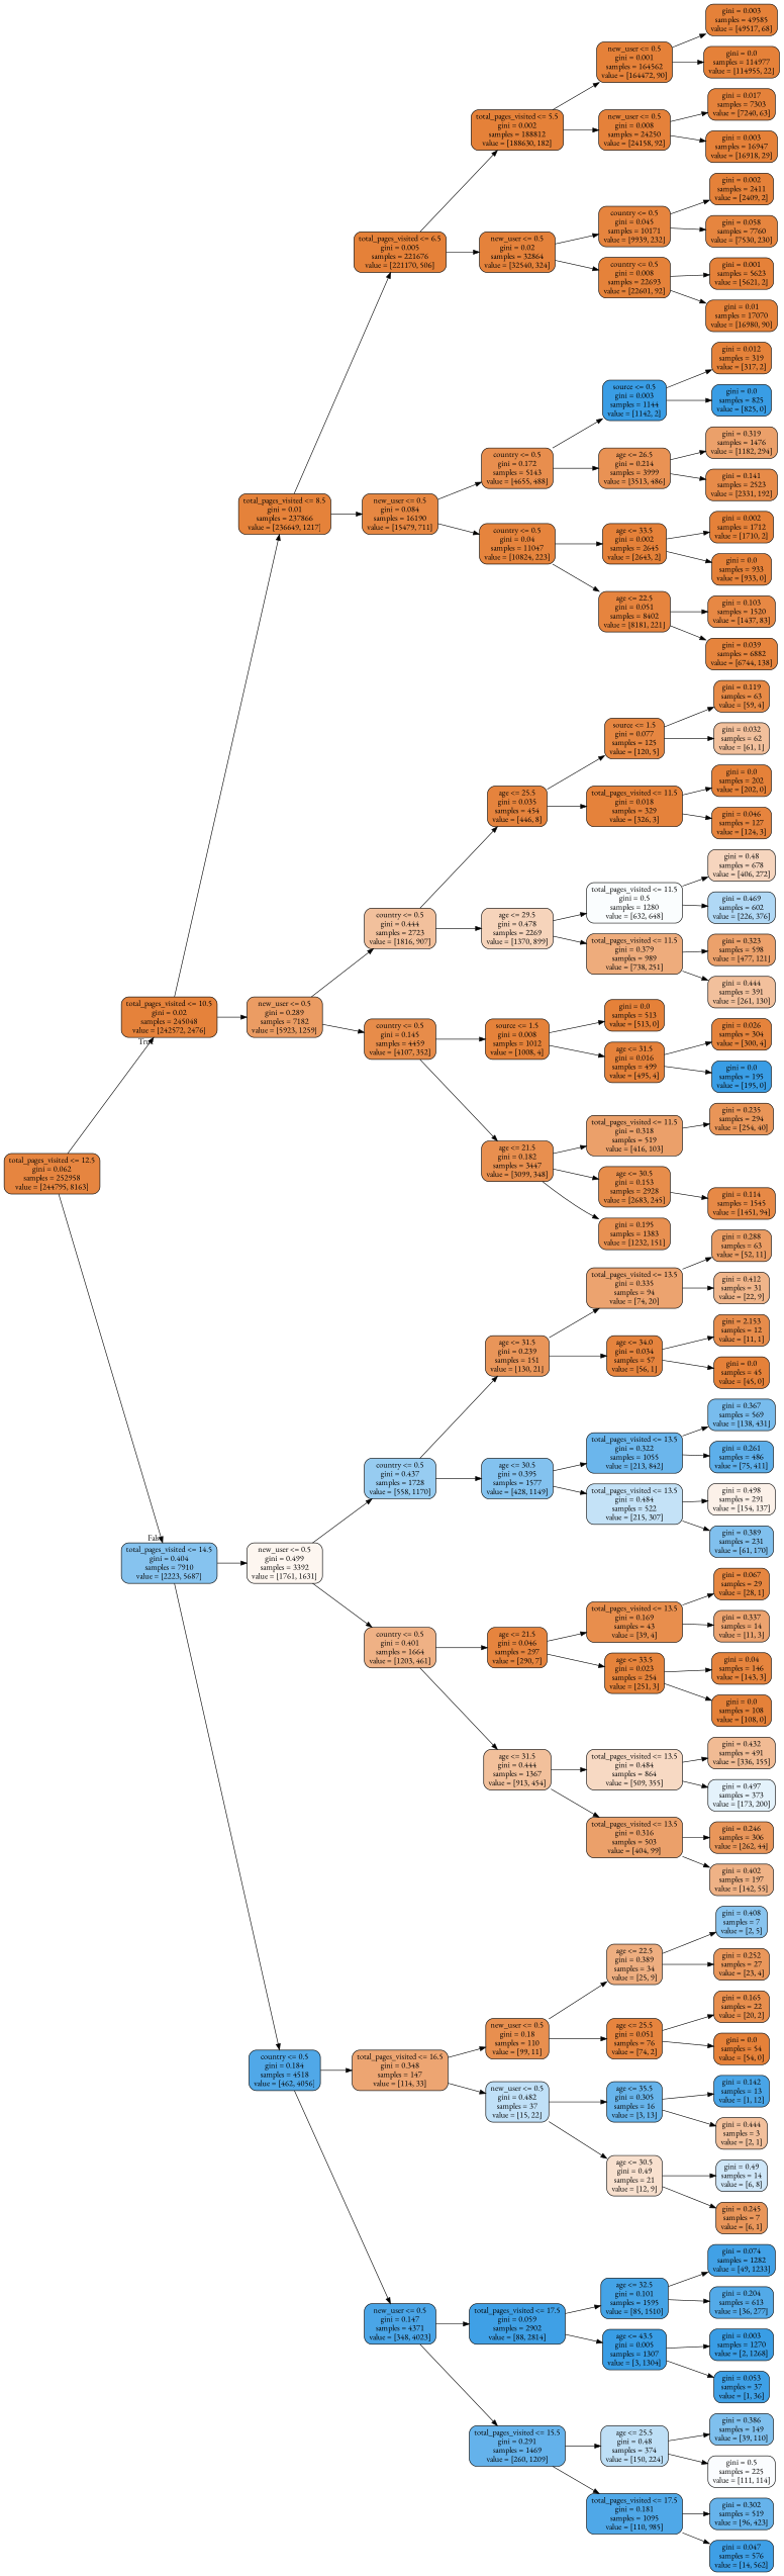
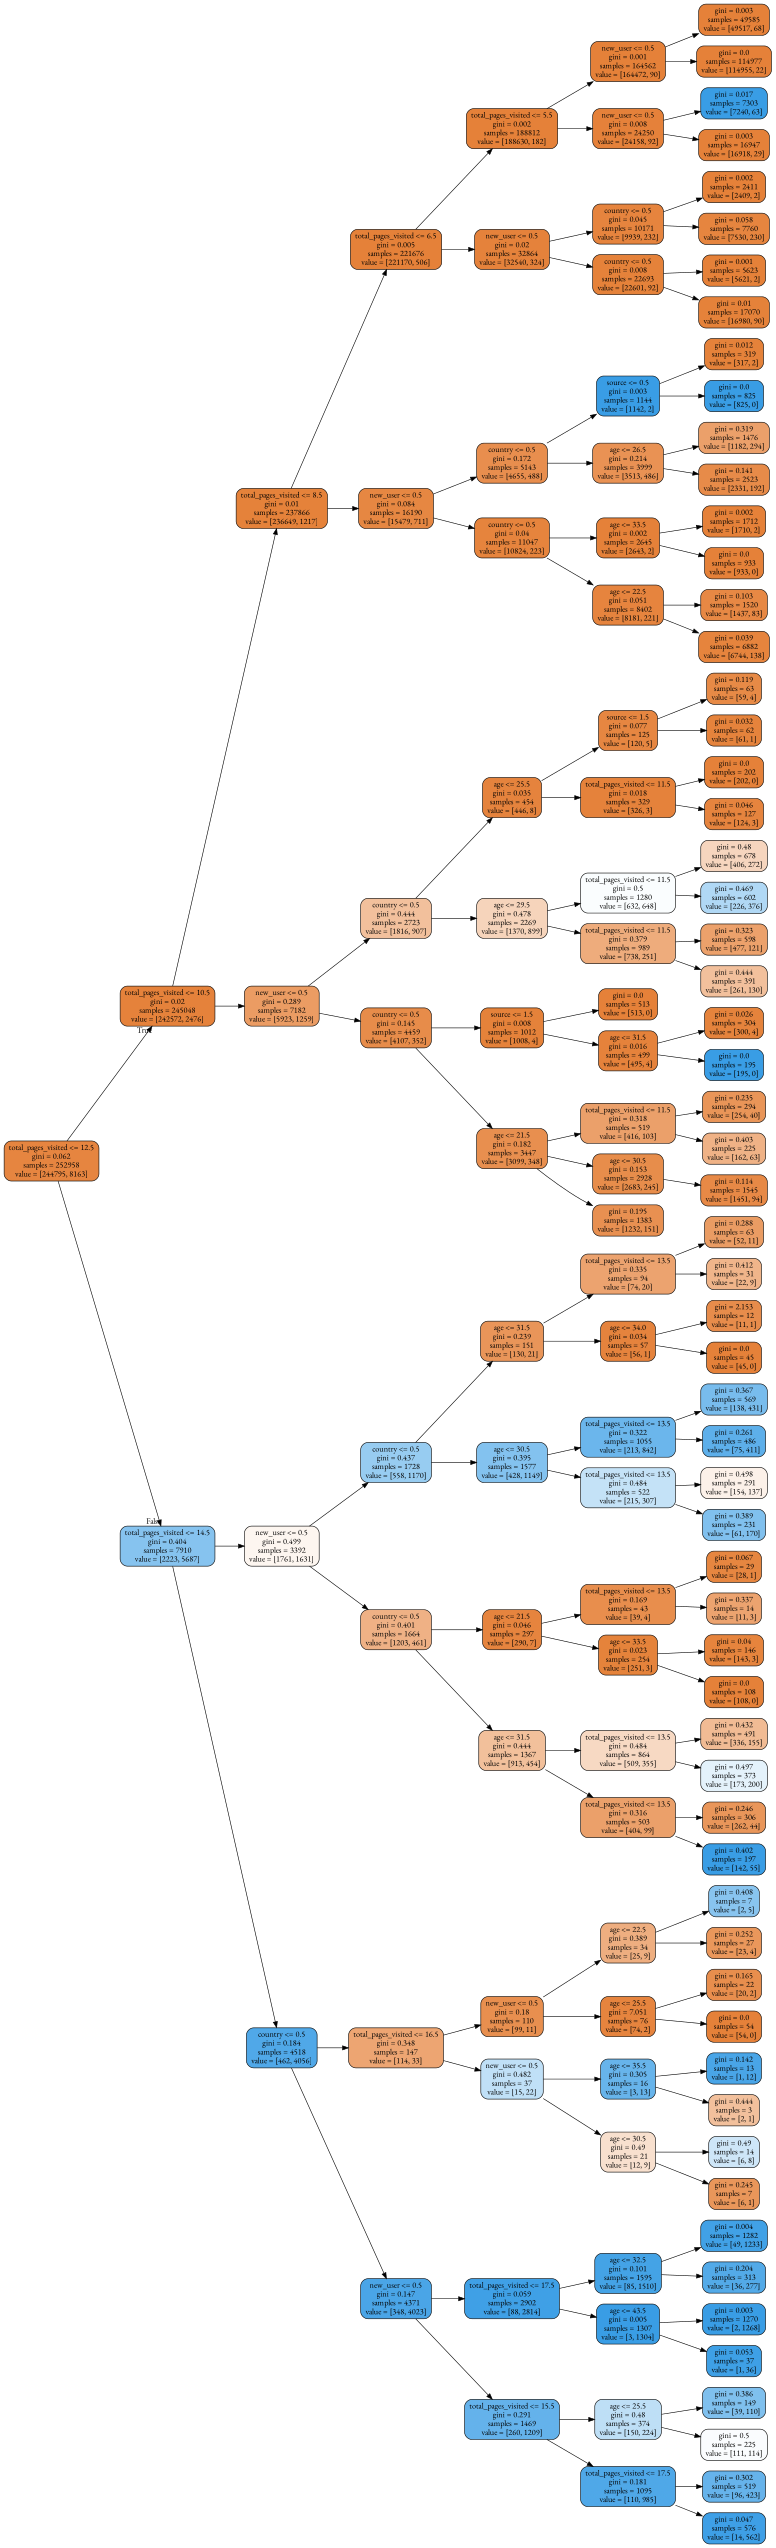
  digraph {
    fontname="EB Garamond"
    rankdir=LR
    node [color=black fillcolor="#e58139" fontname="EB Garamond" shape=box style="filled, rounded"]
    edge [fontname="EB Garamond"]
    n1 [fillcolor="#e68540" label="total_pages_visited <= 12.5\ngini = 0.062\nsamples = 252958\nvalue = [244795, 8163]"]
    n2 [fillcolor="#e5823b" label="total_pages_visited <= 10.5\ngini = 0.02\nsamples = 245048\nvalue = [242572, 2476]"]
    n3 [fillcolor="#86c3ef" label="total_pages_visited <= 14.5\ngini = 0.404\nsamples = 7910\nvalue = [2223, 5687]"]
    n4 [fillcolor="#e5823a" label="total_pages_visited <= 8.5\ngini = 0.01\nsamples = 237866\nvalue = [236649, 1217]"]
    n5 [fillcolor="#eb9c63" label="new_user <= 0.5\ngini = 0.289\nsamples = 7182\nvalue = [5923, 1259]"]
    n6 [fillcolor="#fdf6f0" label="new_user <= 0.5\ngini = 0.499\nsamples = 3392\nvalue = [1761, 1631]"]
    n7 [fillcolor="#50a8e8" label="country <= 0.5\ngini = 0.184\nsamples = 4518\nvalue = [462, 4056]"]
    n8 [label="total_pages_visited <= 6.5\ngini = 0.005\nsamples = 221676\nvalue = [221170, 506]"]
    n9 [fillcolor="#e68742" label="new_user <= 0.5\ngini = 0.084\nsamples = 16190\nvalue = [15479, 711]"]
    n10 [fillcolor="#f2c09c" label="country <= 0.5\ngini = 0.444\nsamples = 2723\nvalue = [1816, 907]"]
    n11 [fillcolor="#e78c4a" label="country <= 0.5\ngini = 0.145\nsamples = 4459\nvalue = [4107, 352]"]
    n12 [label="total_pages_visited <= 5.5\ngini = 0.002\nsamples = 188812\nvalue = [188630, 182]"]
    n13 [fillcolor="#e5823b" label="new_user <= 0.5\ngini = 0.02\nsamples = 32864\nvalue = [32540, 324]"]
    n14 [fillcolor="#e88e4e" label="country <= 0.5\ngini = 0.172\nsamples = 5143\nvalue = [4655, 488]"]
    n15 [fillcolor="#e6843d" label="country <= 0.5\ngini = 0.04\nsamples = 11047\nvalue = [10824, 223]"]
    n16 [label="new_user <= 0.5\ngini = 0.001\nsamples = 164562\nvalue = [164472, 90]"]
    n17 [fillcolor="#e5813a" label="new_user <= 0.5\ngini = 0.008\nsamples = 24250\nvalue = [24158, 92]"]
    n18 [fillcolor="#e6843e" label="country <= 0.5\ngini = 0.045\nsamples = 10171\nvalue = [9939, 232]"]
    n19 [fillcolor="#e5823a" label="country <= 0.5\ngini = 0.008\nsamples = 22693\nvalue = [22601, 92]"]
    n20 [label="gini = 0.003\nsamples = 49585\nvalue = [49517, 68]"]
    n21 [label="gini = 0.0\nsamples = 114977\nvalue = [114955, 22]"]
-   n22 [fillcolor="#e5823b" label="gini = 0.017\nsamples = 7303\nvalue = [7240, 63]"]
+   n22 [fillcolor="#399de5" label="gini = 0.017\nsamples = 7303\nvalue = [7240, 63]"]
    n23 [label="gini = 0.003\nsamples = 16947\nvalue = [16918, 29]"]
    n24 [label="gini = 0.002\nsamples = 2411\nvalue = [2409, 2]"]
    n25 [fillcolor="#e6853f" label="gini = 0.058\nsamples = 7760\nvalue = [7530, 230]"]
    n26 [label="gini = 0.001\nsamples = 5623\nvalue = [5621, 2]"]
    n27 [fillcolor="#e5823a" label="gini = 0.01\nsamples = 17070\nvalue = [16980, 90]"]
    n28 [fillcolor="#399de5" label="source <= 0.5\ngini = 0.003\nsamples = 1144\nvalue = [1142, 2]"]
    n29 [fillcolor="#e99254" label="age <= 26.5\ngini = 0.214\nsamples = 3999\nvalue = [3513, 486]"]
    n30 [label="age <= 33.5\ngini = 0.002\nsamples = 2645\nvalue = [2643, 2]"]
    n31 [fillcolor="#e6843e" label="age <= 22.5\ngini = 0.051\nsamples = 8402\nvalue = [8181, 221]"]
    n32 [fillcolor="#e5823a" label="gini = 0.012\nsamples = 319\nvalue = [317, 2]"]
    n33 [fillcolor="#399de5" label="gini = 0.0\nsamples = 825\nvalue = [825, 0]"]
    n34 [fillcolor="#eba06a" label="gini = 0.319\nsamples = 1476\nvalue = [1182, 294]"]
    n35 [fillcolor="#e78b49" label="gini = 0.141\nsamples = 2523\nvalue = [2331, 192]"]
    n36 [label="gini = 0.002\nsamples = 1712\nvalue = [1710, 2]"]
    n37 [label="gini = 0.0\nsamples = 933\nvalue = [933, 0]"]
    n38 [fillcolor="#e78844" label="gini = 0.103\nsamples = 1520\nvalue = [1437, 83]"]
    n39 [fillcolor="#e6843d" label="gini = 0.039\nsamples = 6882\nvalue = [6744, 138]"]
    n40 [fillcolor="#e5833d" label="age <= 25.5\ngini = 0.035\nsamples = 454\nvalue = [446, 8]"]
    n41 [fillcolor="#f6d4bb" label="age <= 29.5\ngini = 0.478\nsamples = 2269\nvalue = [1370, 899]"]
    n42 [fillcolor="#e5823a" label="source <= 1.5\ngini = 0.008\nsamples = 1012\nvalue = [1008, 4]"]
    n43 [fillcolor="#e88f4f" label="age <= 21.5\ngini = 0.182\nsamples = 3447\nvalue = [3099, 348]"]
    n44 [fillcolor="#e68641" label="source <= 1.5\ngini = 0.077\nsamples = 125\nvalue = [120, 5]"]
    n45 [fillcolor="#e5823b" label="total_pages_visited <= 11.5\ngini = 0.018\nsamples = 329\nvalue = [326, 3]"]
    n46 [fillcolor="#fafdfe" label="total_pages_visited <= 11.5\ngini = 0.5\nsamples = 1280\nvalue = [632, 648]"]
    n47 [fillcolor="#eeac7c" label="total_pages_visited <= 11.5\ngini = 0.379\nsamples = 989\nvalue = [738, 251]"]
    n48 [fillcolor="#e78a46" label="gini = 0.119\nsamples = 63\nvalue = [59, 4]"]
-   n49 [fillcolor="#f2c09c" label="gini = 0.032\nsamples = 62\nvalue = [61, 1]"]
+   n49 [fillcolor="#e5833c" label="gini = 0.032\nsamples = 62\nvalue = [61, 1]"]
    n50 [label="gini = 0.0\nsamples = 202\nvalue = [202, 0]"]
    n51 [fillcolor="#e6843e" label="gini = 0.046\nsamples = 127\nvalue = [124, 3]"]
    n52 [fillcolor="#f6d5be" label="gini = 0.48\nsamples = 678\nvalue = [406, 272]"]
    n53 [fillcolor="#b0d8f5" label="gini = 0.469\nsamples = 602\nvalue = [226, 376]"]
    n54 [fillcolor="#eca16b" label="gini = 0.323\nsamples = 598\nvalue = [477, 121]"]
    n55 [fillcolor="#f2c09c" label="gini = 0.444\nsamples = 391\nvalue = [261, 130]"]
    n56 [label="gini = 0.0\nsamples = 513\nvalue = [513, 0]"]
    n57 [fillcolor="#e5823b" label="age <= 31.5\ngini = 0.016\nsamples = 499\nvalue = [495, 4]"]
    n58 [fillcolor="#eba06a" label="total_pages_visited <= 11.5\ngini = 0.318\nsamples = 519\nvalue = [416, 103]"]
    n59 [fillcolor="#e78d4b" label="age <= 30.5\ngini = 0.153\nsamples = 2928\nvalue = [2683, 245]"]
    n60 [fillcolor="#e89051" label="gini = 0.195\nsamples = 1383\nvalue = [1232, 151]"]
    n61 [fillcolor="#e5833c" label="gini = 0.026\nsamples = 304\nvalue = [300, 4]"]
    n62 [fillcolor="#399de5" label="gini = 0.0\nsamples = 195\nvalue = [195, 0]"]
    n63 [fillcolor="#e99558" label="gini = 0.235\nsamples = 294\nvalue = [254, 40]"]
+   n64 [fillcolor="#efb286" label="gini = 0.403\nsamples = 225\nvalue = [162, 63]"]
    n65 [fillcolor="#e78946" label="gini = 0.114\nsamples = 1545\nvalue = [1451, 94]"]
    n66 [fillcolor="#97ccf1" label="country <= 0.5\ngini = 0.437\nsamples = 1728\nvalue = [558, 1170]"]
    n67 [fillcolor="#efb185" label="country <= 0.5\ngini = 0.401\nsamples = 1664\nvalue = [1203, 461]"]
    n68 [fillcolor="#eda572" label="total_pages_visited <= 16.5\ngini = 0.348\nsamples = 147\nvalue = [114, 33]"]
    n69 [fillcolor="#4aa5e7" label="new_user <= 0.5\ngini = 0.147\nsamples = 4371\nvalue = [348, 4023]"]
    n70 [fillcolor="#e99559" label="age <= 31.5\ngini = 0.239\nsamples = 151\nvalue = [130, 21]"]
    n71 [fillcolor="#83c2ef" label="age <= 30.5\ngini = 0.395\nsamples = 1577\nvalue = [428, 1149]"]
    n72 [fillcolor="#e6843e" label="age <= 21.5\ngini = 0.046\nsamples = 297\nvalue = [290, 7]"]
    n73 [fillcolor="#f2c09b" label="age <= 31.5\ngini = 0.444\nsamples = 1367\nvalue = [913, 454]"]
    n74 [fillcolor="#eca36f" label="total_pages_visited <= 13.5\ngini = 0.335\nsamples = 94\nvalue = [74, 20]"]
    n75 [fillcolor="#e5833d" label="age <= 34.0\ngini = 0.034\nsamples = 57\nvalue = [56, 1]"]
    n76 [fillcolor="#6bb6ec" label="total_pages_visited <= 13.5\ngini = 0.322\nsamples = 1055\nvalue = [213, 842]"]
    n77 [fillcolor="#c4e2f7" label="total_pages_visited <= 13.5\ngini = 0.484\nsamples = 522\nvalue = [215, 307]"]
    n78 [fillcolor="#ea9c63" label="gini = 0.288\nsamples = 63\nvalue = [52, 11]"]
    n79 [fillcolor="#f0b58a" label="gini = 0.412\nsamples = 31\nvalue = [22, 9]"]
    n80 [fillcolor="#e78c4b" label="gini = 2.153\nsamples = 12\nvalue = [11, 1]"]
    n81 [label="gini = 0.0\nsamples = 45\nvalue = [45, 0]"]
    n82 [fillcolor="#78bced" label="gini = 0.367\nsamples = 569\nvalue = [138, 431]"]
    n83 [fillcolor="#5dafea" label="gini = 0.261\nsamples = 486\nvalue = [75, 411]"]
    n84 [fillcolor="#fcf1e9" label="gini = 0.498\nsamples = 291\nvalue = [154, 137]"]
    n85 [fillcolor="#80c0ee" label="gini = 0.389\nsamples = 231\nvalue = [61, 170]"]
    n86 [fillcolor="#e88e4d" label="total_pages_visited <= 13.5\ngini = 0.169\nsamples = 43\nvalue = [39, 4]"]
    n87 [fillcolor="#e5833b" label="age <= 33.5\ngini = 0.023\nsamples = 254\nvalue = [251, 3]"]
    n88 [fillcolor="#f7d9c3" label="total_pages_visited <= 13.5\ngini = 0.484\nsamples = 864\nvalue = [509, 355]"]
    n89 [fillcolor="#eba06a" label="total_pages_visited <= 13.5\ngini = 0.316\nsamples = 503\nvalue = [404, 99]"]
    n90 [fillcolor="#e68640" label="gini = 0.067\nsamples = 29\nvalue = [28, 1]"]
    n91 [fillcolor="#eca36f" label="gini = 0.337\nsamples = 14\nvalue = [11, 3]"]
    n92 [fillcolor="#e6843d" label="gini = 0.04\nsamples = 146\nvalue = [143, 3]"]
    n93 [label="gini = 0.0\nsamples = 108\nvalue = [108, 0]"]
    n94 [fillcolor="#f1bb94" label="gini = 0.432\nsamples = 491\nvalue = [336, 155]"]
    n95 [fillcolor="#e4f2fb" label="gini = 0.497\nsamples = 373\nvalue = [173, 200]"]
    n96 [fillcolor="#e9965a" label="gini = 0.246\nsamples = 306\nvalue = [262, 44]"]
-   n97 [fillcolor="#efb286" label="gini = 0.402\nsamples = 197\nvalue = [142, 55]"]
+   n97 [fillcolor="#399de5" label="gini = 0.402\nsamples = 197\nvalue = [142, 55]"]
    n98 [fillcolor="#e88f4f" label="new_user <= 0.5\ngini = 0.18\nsamples = 110\nvalue = [99, 11]"]
    n99 [fillcolor="#c0e0f7" label="new_user <= 0.5\ngini = 0.482\nsamples = 37\nvalue = [15, 22]"]
    n100 [fillcolor="#3fa0e6" label="total_pages_visited <= 17.5\ngini = 0.059\nsamples = 2902\nvalue = [88, 2814]"]
    n101 [fillcolor="#64b2eb" label="total_pages_visited <= 15.5\ngini = 0.291\nsamples = 1469\nvalue = [260, 1209]"]
    n102 [fillcolor="#eeae80" label="age <= 22.5\ngini = 0.389\nsamples = 34\nvalue = [25, 9]"]
-   n103 [fillcolor="#e6843e" label="age <= 25.5\ngini = 0.051\nsamples = 76\nvalue = [74, 2]"]
+   n103 [fillcolor="#e6843e" label="age <= 25.5\ngini = 7.051\nsamples = 76\nvalue = [74, 2]"]
    n104 [fillcolor="#67b4eb" label="age <= 35.5\ngini = 0.305\nsamples = 16\nvalue = [3, 13]"]
    n105 [fillcolor="#f8e0ce" label="age <= 30.5\ngini = 0.49\nsamples = 21\nvalue = [12, 9]"]
    n106 [fillcolor="#88c4ef" label="gini = 0.408\nsamples = 7\nvalue = [2, 5]"]
    n107 [fillcolor="#ea975b" label="gini = 0.252\nsamples = 27\nvalue = [23, 4]"]
    n108 [fillcolor="#e88e4d" label="gini = 0.165\nsamples = 22\nvalue = [20, 2]"]
    n109 [label="gini = 0.0\nsamples = 54\nvalue = [54, 0]"]
    n110 [fillcolor="#49a5e7" label="gini = 0.142\nsamples = 13\nvalue = [1, 12]"]
    n111 [fillcolor="#f2c09c" label="gini = 0.444\nsamples = 3\nvalue = [2, 1]"]
    n112 [fillcolor="#cee6f8" label="gini = 0.49\nsamples = 14\nvalue = [6, 8]"]
    n113 [fillcolor="#e9965a" label="gini = 0.245\nsamples = 7\nvalue = [6, 1]"]
    n114 [fillcolor="#44a3e6" label="age <= 32.5\ngini = 0.101\nsamples = 1595\nvalue = [85, 1510]"]
    n115 [fillcolor="#399de5" label="age <= 43.5\ngini = 0.005\nsamples = 1307\nvalue = [3, 1304]"]
    n116 [fillcolor="#bedff6" label="age <= 25.5\ngini = 0.48\nsamples = 374\nvalue = [150, 224]"]
    n117 [fillcolor="#4fa8e8" label="total_pages_visited <= 17.5\ngini = 0.181\nsamples = 1095\nvalue = [110, 985]"]
-   n118 [fillcolor="#41a1e6" label="gini = 0.074\nsamples = 1282\nvalue = [49, 1233]"]
-   n119 [fillcolor="#53aae8" label="gini = 0.204\nsamples = 613\nvalue = [36, 277]"]
+   n118 [fillcolor="#41a1e6" label="gini = 0.004\nsamples = 1282\nvalue = [49, 1233]"]
+   n119 [fillcolor="#53aae8" label="gini = 0.204\nsamples = 313\nvalue = [36, 277]"]
    n120 [fillcolor="#399de5" label="gini = 0.003\nsamples = 1270\nvalue = [2, 1268]"]
    n121 [fillcolor="#3ea0e6" label="gini = 0.053\nsamples = 37\nvalue = [1, 36]"]
    n122 [fillcolor="#7fc0ee" label="gini = 0.386\nsamples = 149\nvalue = [39, 110]"]
    n123 [fillcolor="#fafcfe" label="gini = 0.5\nsamples = 225\nvalue = [111, 114]"]
    n124 [fillcolor="#66b3eb" label="gini = 0.302\nsamples = 519\nvalue = [96, 423]"]
    n125 [fillcolor="#3e9fe6" label="gini = 0.047\nsamples = 576\nvalue = [14, 562]"]
    n1 -> n2 [headlabel=True labelangle=45 labeldistance=2.5]
    n1 -> n3 [headlabel=False labelangle=-45 labeldistance=2.5]
    n2 -> n4
    n2 -> n5
    n3 -> n6
    n3 -> n7
    n4 -> n8
    n4 -> n9
    n5 -> n10
    n5 -> n11
    n6 -> n66
    n6 -> n67
    n7 -> n68
    n7 -> n69
    n8 -> n12
    n8 -> n13
    n9 -> n14
    n9 -> n15
    n10 -> n40
    n10 -> n41
    n11 -> n42
    n11 -> n43
    n12 -> n16
    n12 -> n17
    n13 -> n18
    n13 -> n19
    n14 -> n28
    n14 -> n29
    n15 -> n30
    n15 -> n31
    n16 -> n20
    n16 -> n21
    n17 -> n22
    n17 -> n23
    n18 -> n24
    n18 -> n25
    n19 -> n26
    n19 -> n27
    n28 -> n32
    n28 -> n33
    n29 -> n34
    n29 -> n35
    n30 -> n36
    n30 -> n37
    n31 -> n38
    n31 -> n39
    n40 -> n44
    n40 -> n45
    n41 -> n46
    n41 -> n47
    n42 -> n56
    n42 -> n57
    n43 -> n58
    n43 -> n59
    n43 -> n60
    n44 -> n48
    n44 -> n49
    n45 -> n50
    n45 -> n51
    n46 -> n52
    n46 -> n53
    n47 -> n54
    n47 -> n55
    n57 -> n61
    n57 -> n62
    n58 -> n63
+   n58 -> n64
    n59 -> n65
    n66 -> n70
    n66 -> n71
    n67 -> n72
    n67 -> n73
    n68 -> n98
    n68 -> n99
    n69 -> n100
    n69 -> n101
    n70 -> n74
    n70 -> n75
    n71 -> n76
    n71 -> n77
    n72 -> n86
    n72 -> n87
    n73 -> n88
    n73 -> n89
    n74 -> n78
    n74 -> n79
    n75 -> n80
    n75 -> n81
    n76 -> n82
    n76 -> n83
    n77 -> n84
    n77 -> n85
    n86 -> n90
    n86 -> n91
    n87 -> n92
    n87 -> n93
    n88 -> n94
    n88 -> n95
    n89 -> n96
    n89 -> n97
    n98 -> n102
    n98 -> n103
    n99 -> n104
    n99 -> n105
    n100 -> n114
    n100 -> n115
    n101 -> n116
    n101 -> n117
    n102 -> n106
    n102 -> n107
    n103 -> n108
    n103 -> n109
    n104 -> n110
    n104 -> n111
    n105 -> n112
    n105 -> n113
    n114 -> n118
    n114 -> n119
    n115 -> n120
    n115 -> n121
    n116 -> n122
    n116 -> n123
    n117 -> n124
    n117 -> n125
  }
